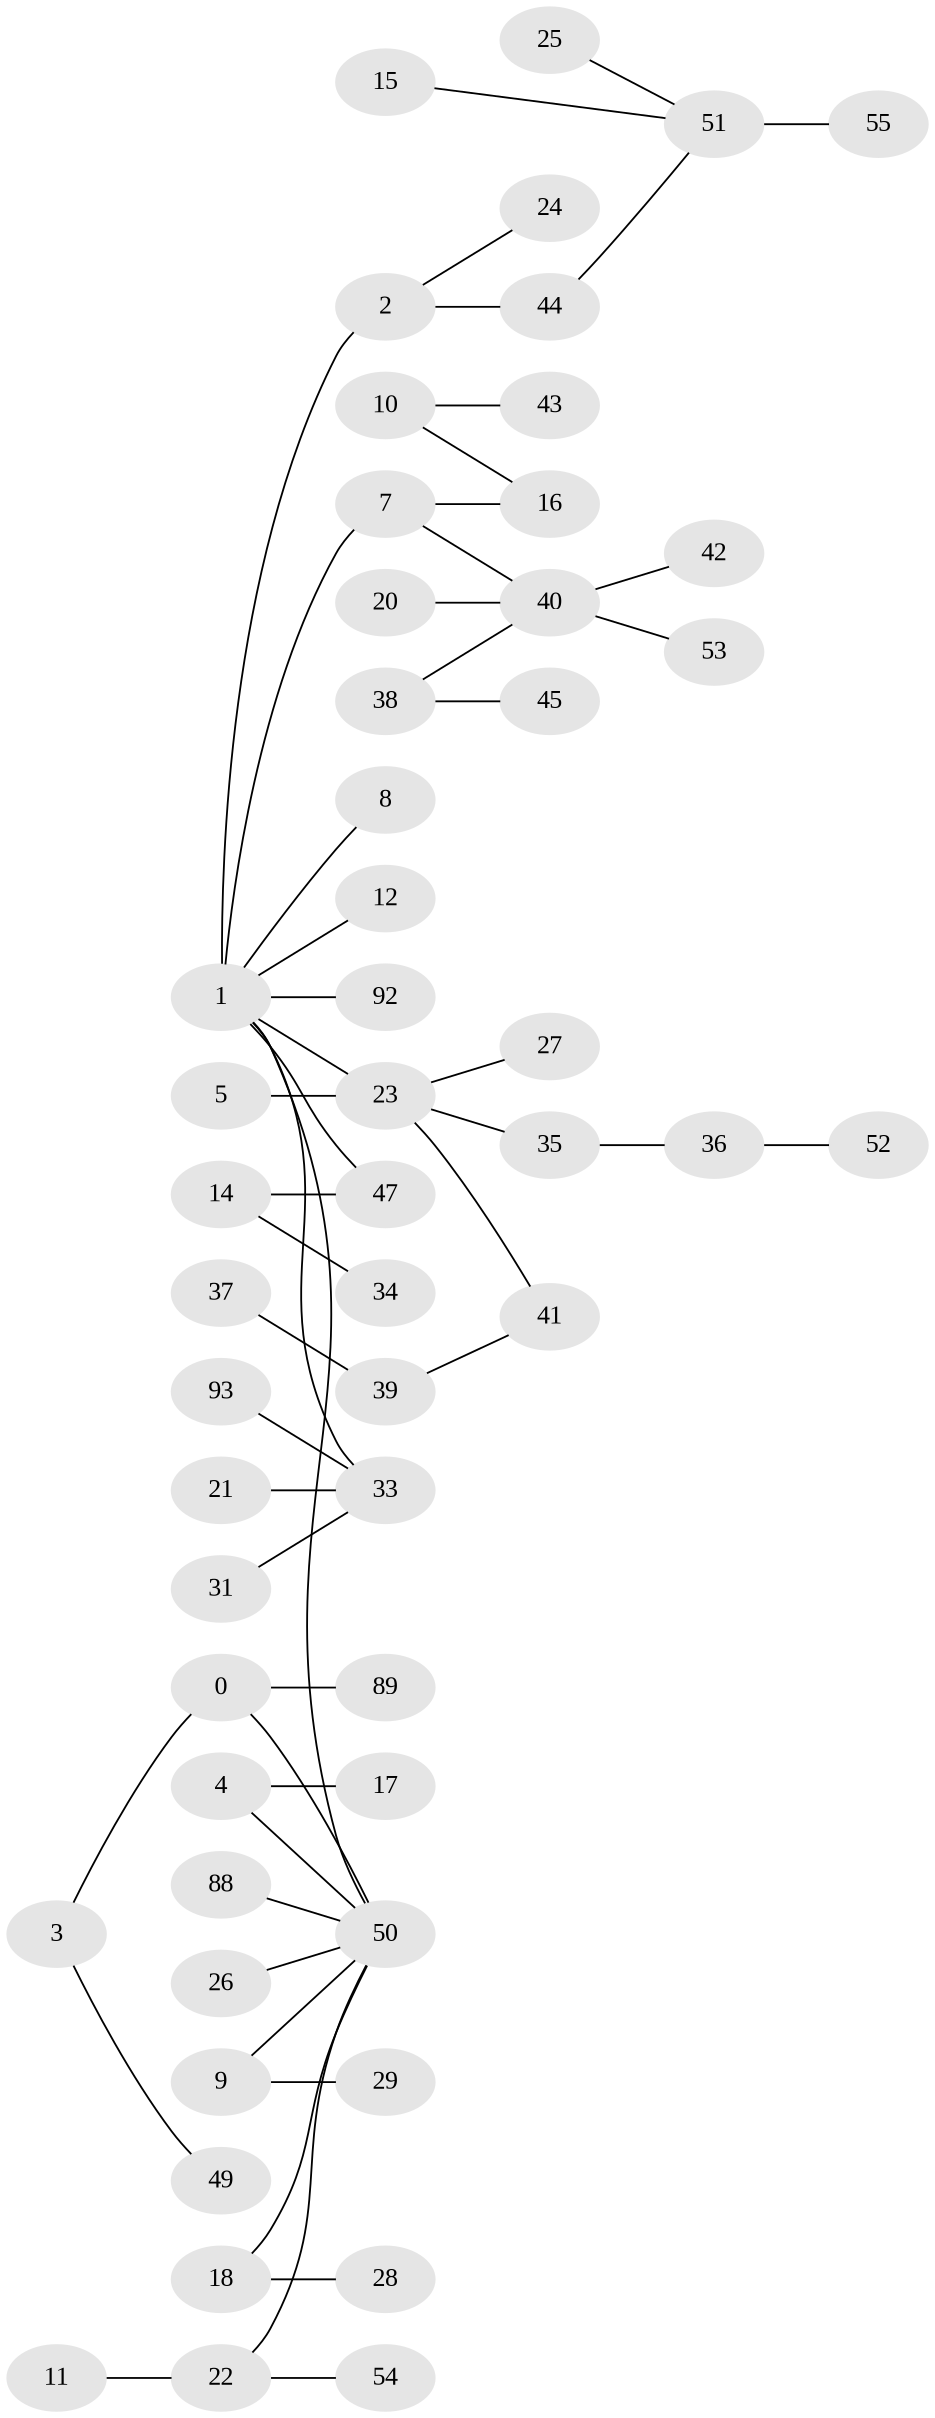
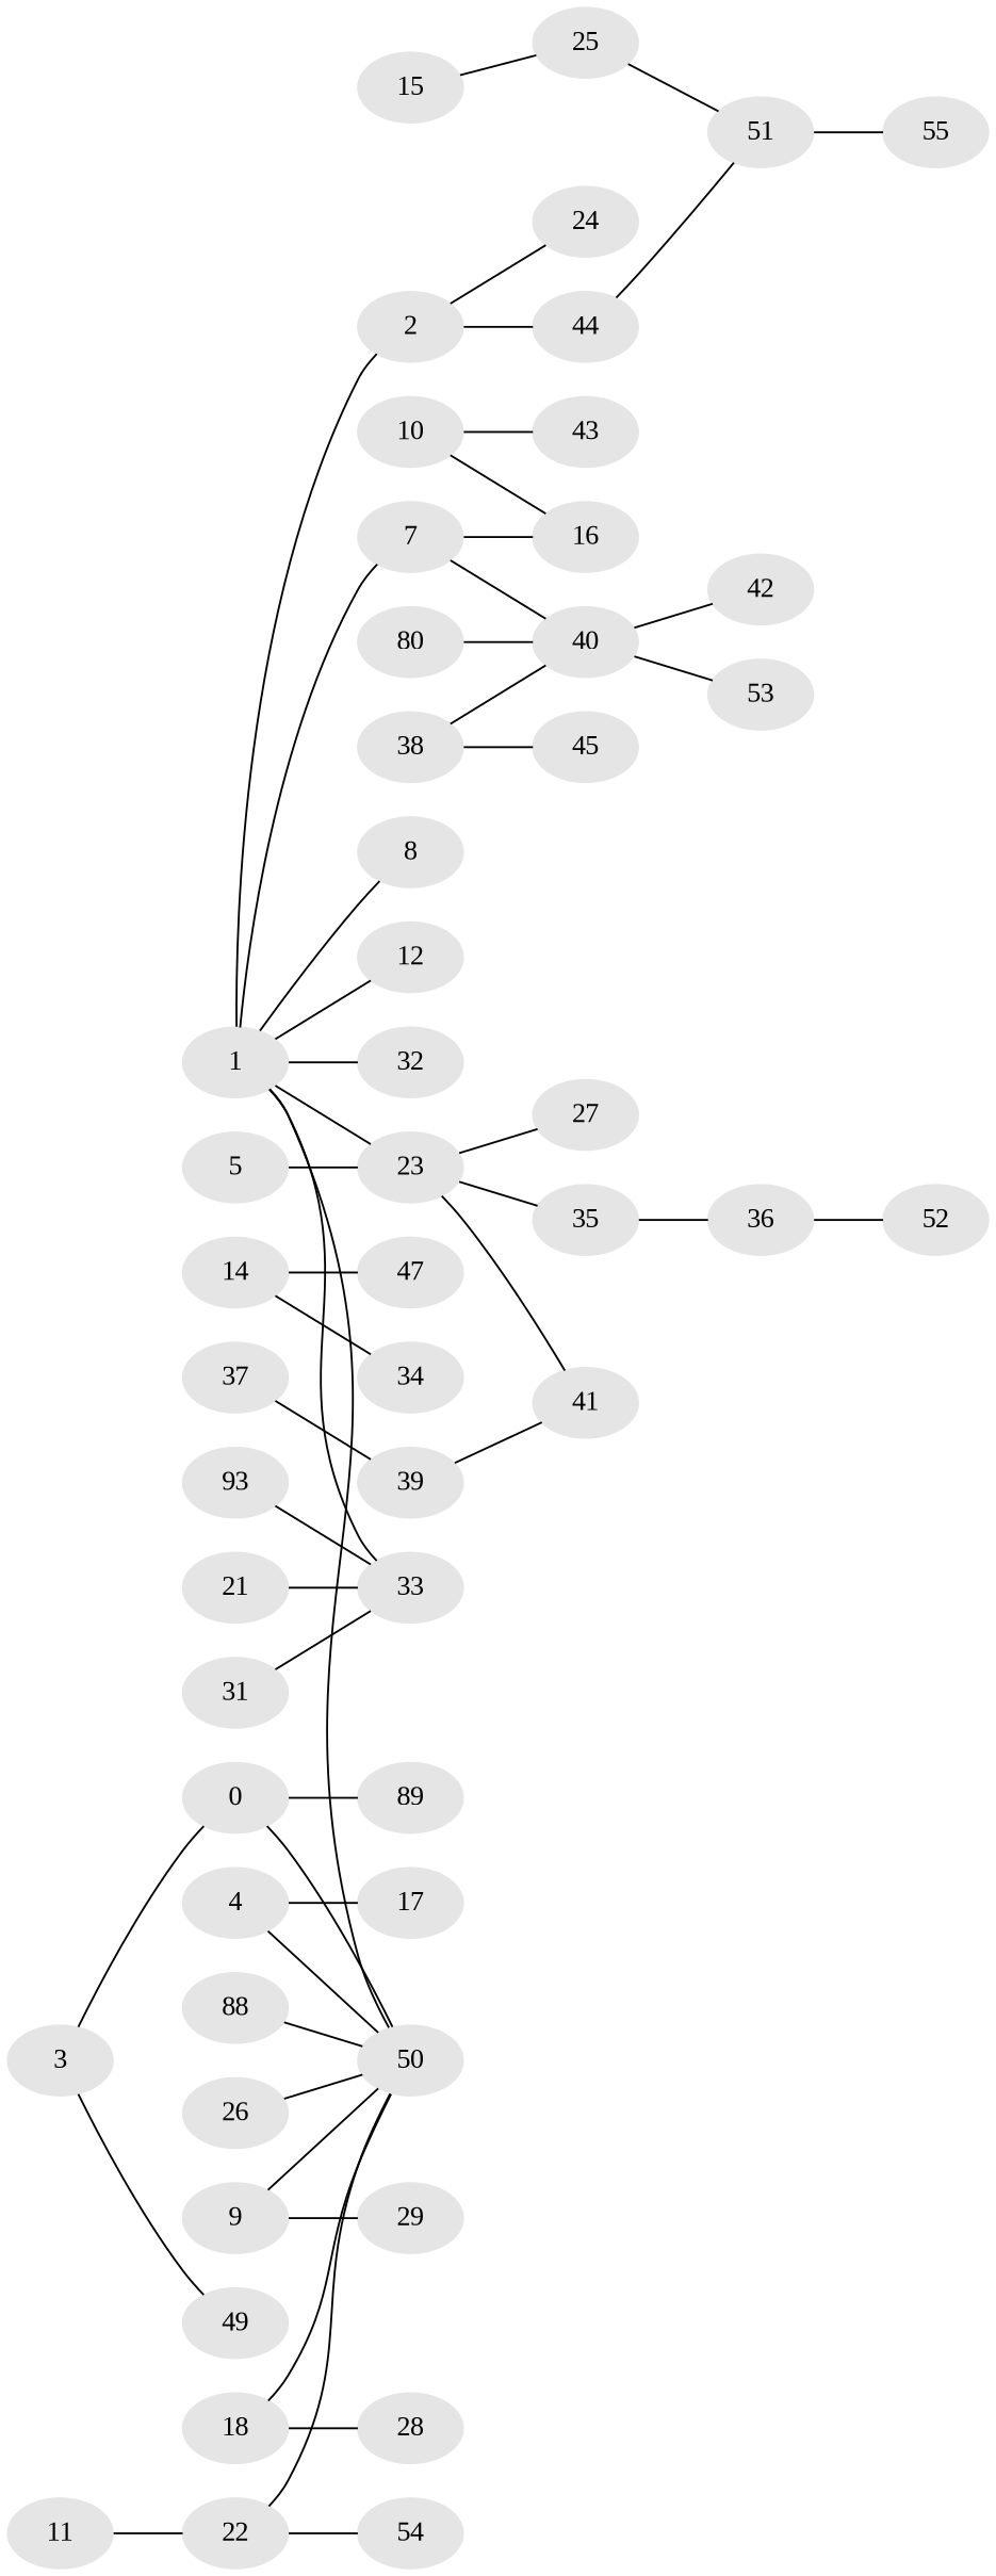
  graph {
    fontname="Liberation Serif"
    rankdir=LR
    node [color=gray90 fontname="Liberation Serif" style=filled]
    edge [fontname="Liberation Serif" weight=1.0]
    1
    2
    7
    8
    12
    23
-   32 [label=92]
+   32
    33
    47
    50
    24
    44
    16
    40
    27
    35
    41
    25
    51
    n20 [label=0]
    3
    49
    n23 [label=89]
    4
    17
    5
    42
    53
    9
    29
    10
    43
    11
    22
    54
    n36 [label=93]
    14
    34
    15
    55
    18
    28
-   20
+   20 [label=80]
    21
    36
    26
    31
    52
    37
    39
    38
    45
    n53 [label=88]
    1 -- 2
    1 -- 7
    1 -- 8
    1 -- 12
    1 -- 23
    1 -- 32
    1 -- 33
-   1 -- 47
    1 -- 50
    2 -- 24
    2 -- 44
    7 -- 16
    7 -- 40
    23 -- 27
    23 -- 35
    23 -- 41
    44 -- 51
    40 -- 42
    40 -- 53
    35 -- 36
    25 -- 51
    51 -- 55
    n20 -- 50
    n20 -- n23
    3 -- n20
    3 -- 49
    4 -- 50
    4 -- 17
    5 -- 23
    9 -- 50
    9 -- 29
    10 -- 16
    10 -- 43
    11 -- 22
    22 -- 50
    22 -- 54
    n36 -- 33
    14 -- 47
    14 -- 34
-   15 -- 51
+   15 -- 25
    18 -- 50
    18 -- 28
    20 -- 40
    21 -- 33
    36 -- 52
    26 -- 50
    31 -- 33
    37 -- 39
    39 -- 41
    38 -- 40
    38 -- 45
    n53 -- 50
  }
